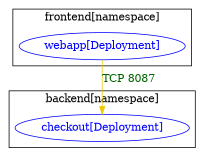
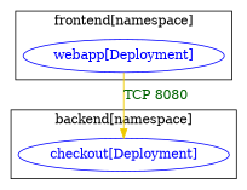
  digraph {
    node [color=blue fontcolor=blue]
    n1 [label="webapp[Deployment]"]
    n2 [label="checkout[Deployment]"]
    subgraph cluster_1 {
      color=black
      fontcolor=black
      label="frontend[namespace]"
      n1
    }
    subgraph cluster_2 {
      color=black
      fontcolor=black
      label="backend[namespace]"
      n2
    }
-   n1 -> n2 [color=gold2 fontcolor=darkgreen label="TCP 8087" weight=1]
+   n1 -> n2 [color=gold2 fontcolor=darkgreen label="TCP 8080" weight=1]
  }
